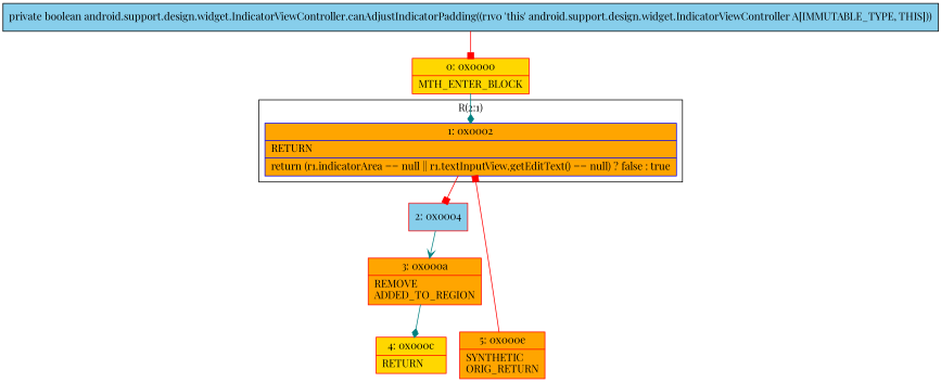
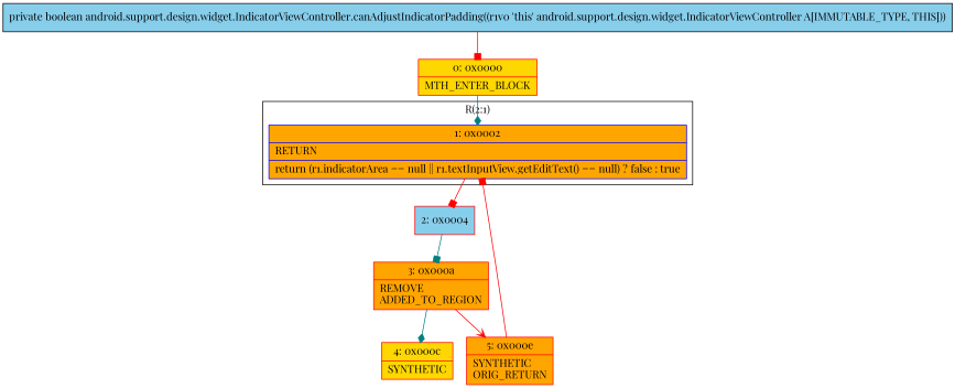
  digraph {
    fontname="Playfair Display"
    node [color=red fillcolor=orange fontname="Playfair Display" shape=record style=filled]
    edge [arrowhead=box color=red fontname="Playfair Display"]
    n1 [color=blue label="{1\:\ 0x0002|RETURN\l|return (r1.indicatorArea == null \|\| r1.textInputView.getEditText() == null) ? false : true\l}"]
    n2 [fillcolor=skyblue label="{2\:\ 0x0004}"]
    n3 [label="{3\:\ 0x000a|REMOVE\lADDED_TO_REGION\l}"]
    n4 [label="{5\:\ 0x000e|SYNTHETIC\lORIG_RETURN\l}"]
    n5 [fillcolor=gold label="{0\:\ 0x0000|MTH_ENTER_BLOCK\l}"]
-   n6 [fillcolor=gold label="{4\:\ 0x000c|RETURN\l}"]
+   n6 [fillcolor=gold label="{4\:\ 0x000c|SYNTHETIC\l}"]
    n7 [fillcolor=skyblue label="{private boolean android.support.design.widget.IndicatorViewController.canAdjustIndicatorPadding((r1v0 'this' android.support.design.widget.IndicatorViewController A[IMMUTABLE_TYPE, THIS])) }" color=""]
    subgraph cluster_1 {
      label="R(2:1)"
      n1
    }
    n1 -> n2
-   n2 -> n3 [arrowhead=vee color=teal]
+   n2 -> n3 [color=teal]
+   n3 -> n4 [arrowhead=vee]
    n3 -> n6 [arrowhead=diamond color=teal]
    n4 -> n1
    n5 -> n1 [arrowhead=diamond color=teal]
    n7 -> n5
  }
